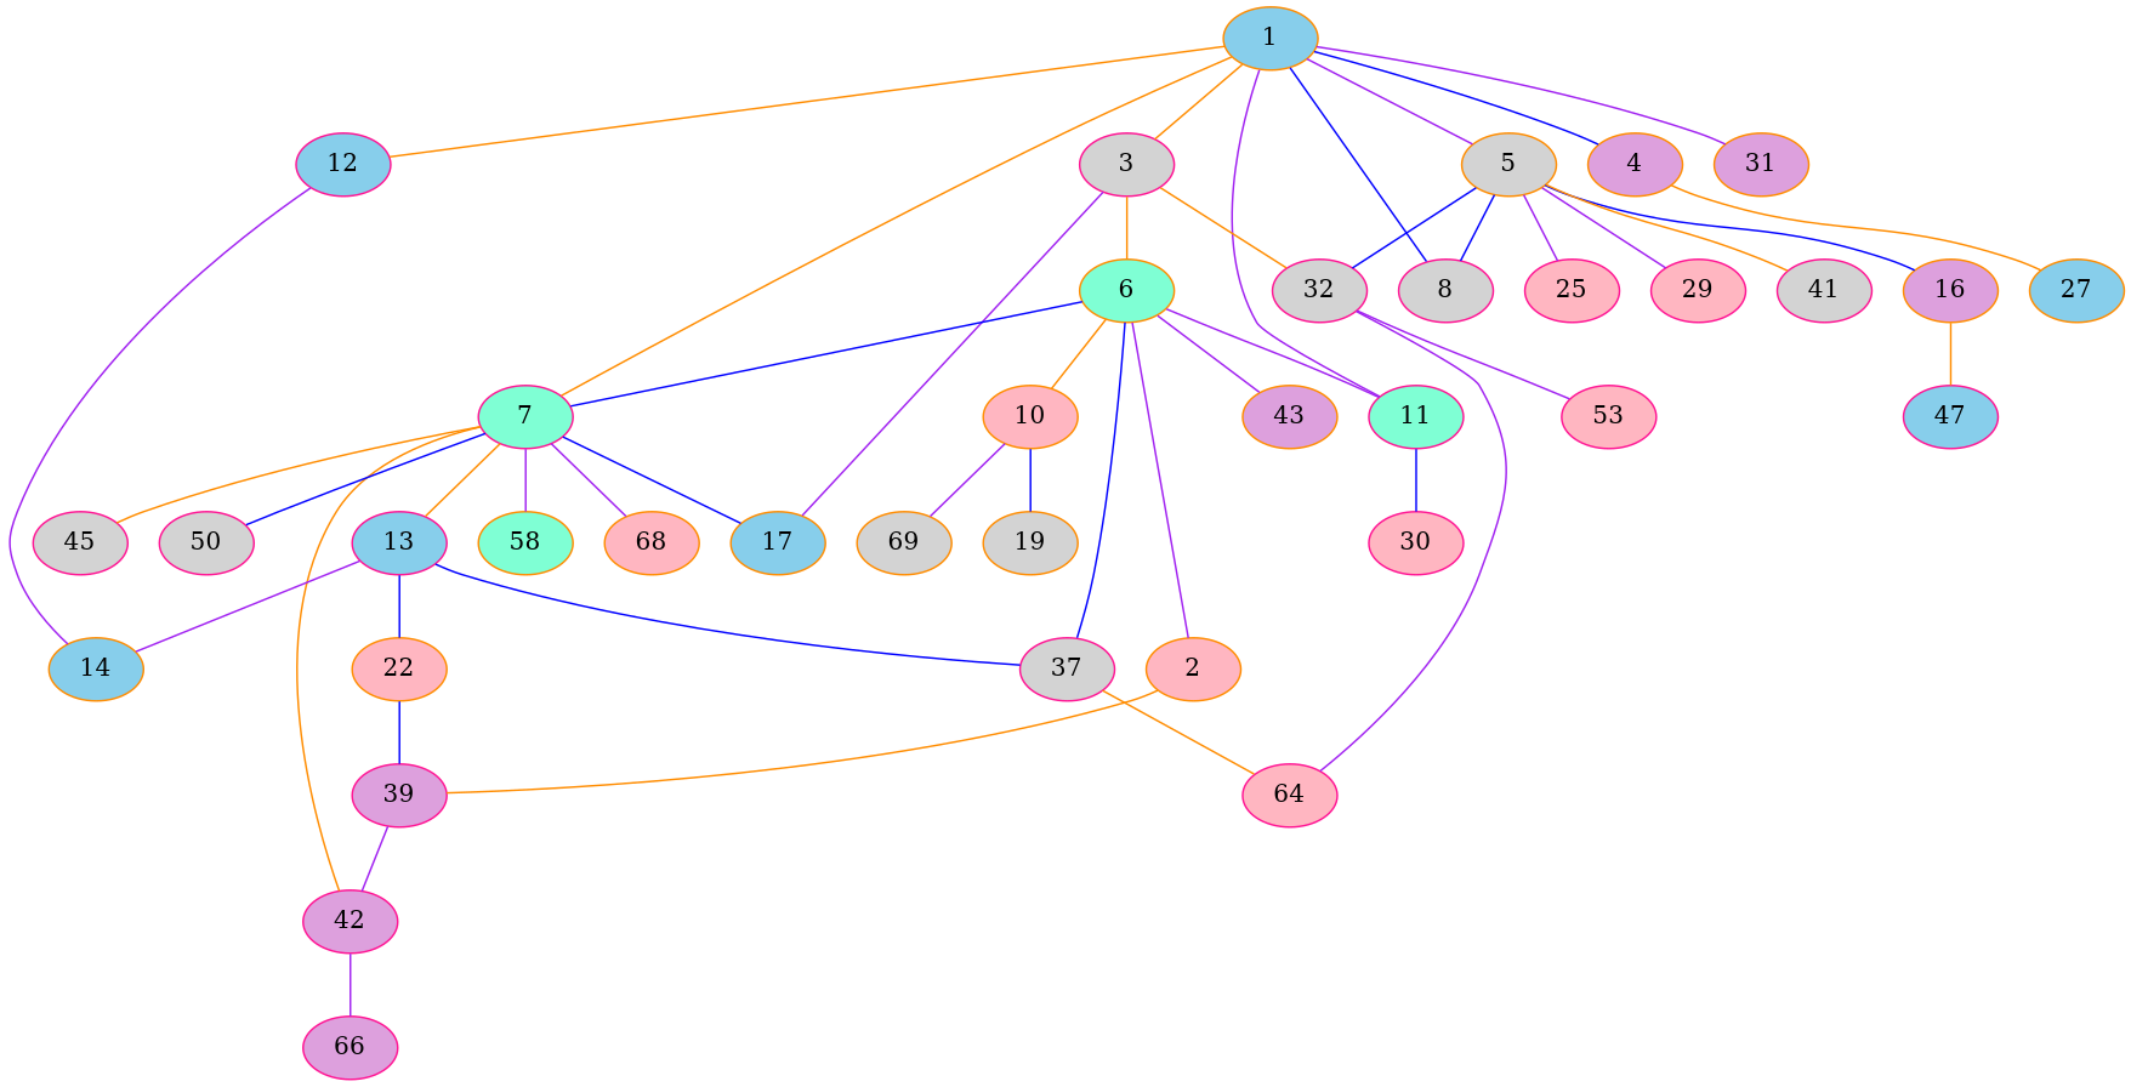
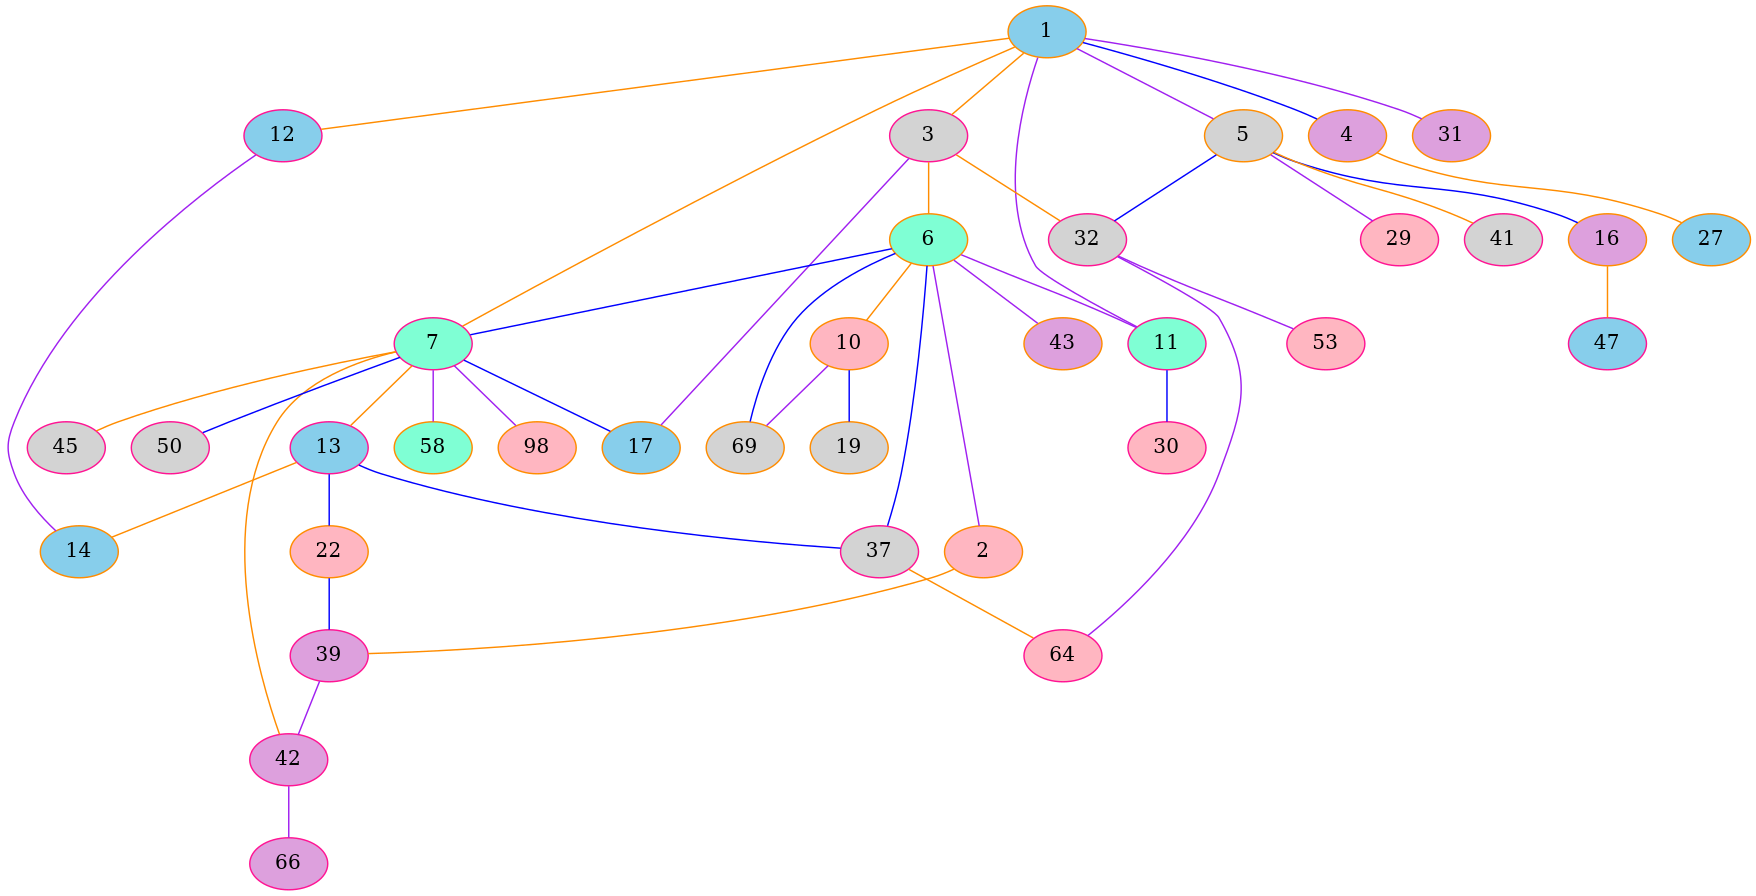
  graph {
    node [color=deeppink fillcolor=lightgrey style=filled]
    edge [color=purple]
    1 [color=darkorange fillcolor=skyblue super="+21+2"]
    3
    4 [color=darkorange fillcolor=plum]
    5 [color=darkorange super="+18"]
    7 [fillcolor=aquamarine super="+24+51+57+34+62"]
-   8 [super="+44"]
    11 [fillcolor=aquamarine super="+33+15"]
    12 [fillcolor=skyblue]
    31 [color=darkorange fillcolor=plum super="+59+48+60"]
    6 [color=darkorange fillcolor=aquamarine super="+54"]
    17 [color=darkorange fillcolor=skyblue]
    32 [super="+49"]
    27 [color=darkorange fillcolor=skyblue]
    16 [color=darkorange fillcolor=plum]
-   25 [fillcolor=lightpink super="+38"]
    29 [fillcolor=lightpink]
    41
    13 [fillcolor=skyblue super="+36+28"]
    42 [fillcolor=plum]
    45
    50
    58 [color=darkorange fillcolor=aquamarine]
-   68 [color=darkorange fillcolor=lightpink]
+   68 [color=darkorange fillcolor=lightpink label=98]
    30 [fillcolor=lightpink]
    14 [color=darkorange fillcolor=skyblue]
    n26 [color=darkorange fillcolor=lightpink label=2]
    10 [color=darkorange fillcolor=lightpink super="+20"]
    37
    43 [color=darkorange fillcolor=plum super="+70+55"]
    69 [color=darkorange]
    53 [fillcolor=lightpink]
    64 [fillcolor=lightpink]
    47 [fillcolor=skyblue]
    39 [fillcolor=plum super="+63"]
    19 [color=darkorange]
    22 [color=darkorange fillcolor=lightpink super="+61"]
    66 [fillcolor=plum super="+67"]
    1 -- 3 [color=darkorange]
    1 -- 4 [color=blue]
    1 -- 5
    1 -- 7 [color=darkorange]
-   1 -- 8 [color=blue]
    1 -- 11
    1 -- 12 [color=darkorange]
    1 -- 31
    3 -- 6 [color=darkorange]
    3 -- 17
    3 -- 32 [color=darkorange]
    4 -- 27 [color=darkorange]
-   5 -- 8 [color=blue]
    5 -- 32 [color=blue]
    5 -- 16 [color=blue]
-   5 -- 25
    5 -- 29
    5 -- 41 [color=darkorange]
    7 -- 17 [color=blue]
    7 -- 13 [color=darkorange]
    7 -- 42 [color=darkorange]
    7 -- 45 [color=darkorange]
    7 -- 50 [color=blue]
    7 -- 58
    7 -- 68
    11 -- 30 [color=blue]
    12 -- 14
    6 -- 7 [color=blue]
    6 -- 11
    6 -- n26
    6 -- 10 [color=darkorange]
    6 -- 37 [color=blue]
    6 -- 43
+   6 -- 69 [color=blue]
    32 -- 53
    32 -- 64
    16 -- 47 [color=darkorange]
-   13 -- 14
+   13 -- 14 [color=darkorange]
    13 -- 37 [color=blue]
    13 -- 22 [color=blue]
    42 -- 66
    n26 -- 39 [color=darkorange]
    10 -- 69
    10 -- 19 [color=blue]
    37 -- 64 [color=darkorange]
    39 -- 42
    22 -- 39 [color=blue]
  }
